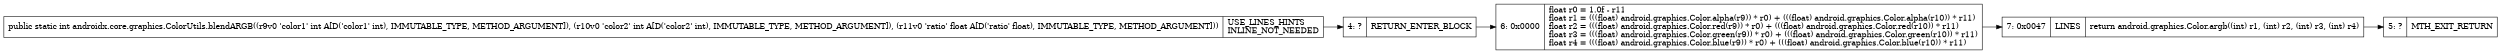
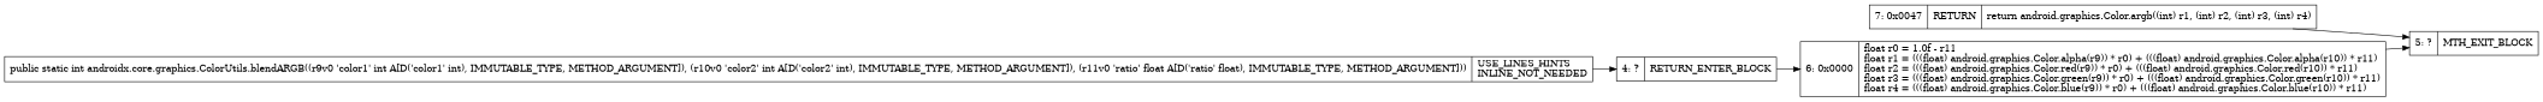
  digraph {
    rankdir=LR
    node [shape=record]
    n1 [label="{4\:\ ?|RETURN_ENTER_BLOCK\l}"]
    n2 [label="{6\:\ 0x0000|float r0 = 1.0f \- r11\lfloat r1 = (((float) android.graphics.Color.alpha(r9)) * r0) + (((float) android.graphics.Color.alpha(r10)) * r11)\lfloat r2 = (((float) android.graphics.Color.red(r9)) * r0) + (((float) android.graphics.Color.red(r10)) * r11)\lfloat r3 = (((float) android.graphics.Color.green(r9)) * r0) + (((float) android.graphics.Color.green(r10)) * r11)\lfloat r4 = (((float) android.graphics.Color.blue(r9)) * r0) + (((float) android.graphics.Color.blue(r10)) * r11)\l}"]
-   n3 [label="{7\:\ 0x0047|LINES\l|return android.graphics.Color.argb((int) r1, (int) r2, (int) r3, (int) r4)\l}"]
-   n4 [label="{5\:\ ?|MTH_EXIT_RETURN\l}"]
+   n3 [label="{7\:\ 0x0047|RETURN\l|return android.graphics.Color.argb((int) r1, (int) r2, (int) r3, (int) r4)\l}"]
+   n4 [label="{5\:\ ?|MTH_EXIT_BLOCK\l}"]
    n5 [label="{public static int androidx.core.graphics.ColorUtils.blendARGB((r9v0 'color1' int A[D('color1' int), IMMUTABLE_TYPE, METHOD_ARGUMENT]), (r10v0 'color2' int A[D('color2' int), IMMUTABLE_TYPE, METHOD_ARGUMENT]), (r11v0 'ratio' float A[D('ratio' float), IMMUTABLE_TYPE, METHOD_ARGUMENT]))  | USE_LINES_HINTS\lINLINE_NOT_NEEDED\l}"]
    n1 -> n2
-   n2 -> n3
+   n2 -> n4
    n3 -> n4
    n5 -> n1
  }
